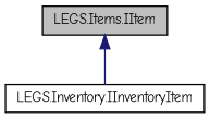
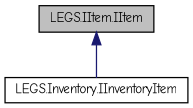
  digraph {
    fontname="Comic Neue"
    node [color=black fontname="Comic Neue" fontsize=10 shape=record style=filled]
-   n1 [fillcolor=grey75 fontcolor=black height=0.2 label="LEGS.Items.IItem" width=0.4]
+   n1 [fillcolor=grey75 fontcolor=black height=0.2 label="LEGS.IItem.IItem" width=0.4]
    n2 [fillcolor=white height=0.2 label="LEGS.Inventory.IInventoryItem" width=0.4]
    n1 -> n2 [color=midnightblue dir=back fontname="Comic Neue" fontsize=10 labelfontname=Helvetica labelfontsize=10 style=solid]
  }
